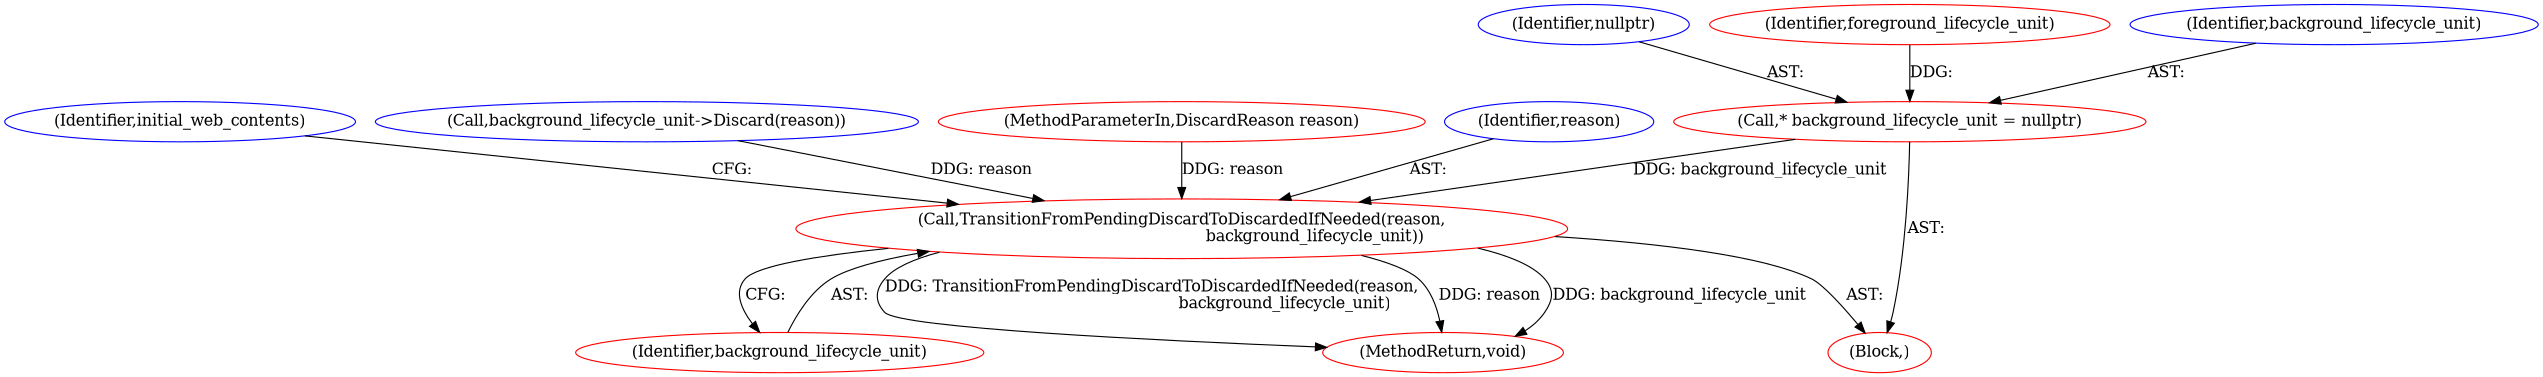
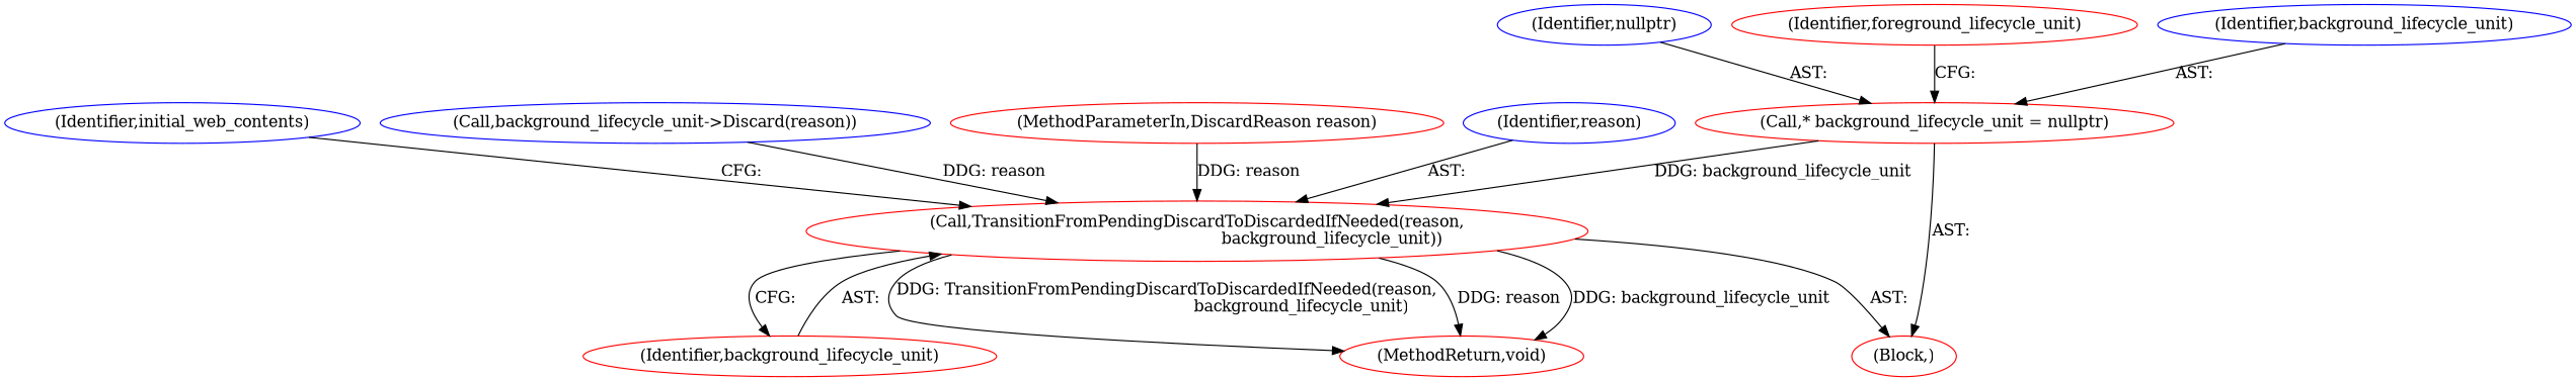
  digraph {
    node [color=red]
    n1 [label="(Call,* background_lifecycle_unit = nullptr)"]
    n2 [label="(Call,TransitionFromPendingDiscardToDiscardedIfNeeded(reason,\n                                                     background_lifecycle_unit))"]
    n3 [label="(Block,)"]
    n4 [label="(Identifier,background_lifecycle_unit)"]
    n5 [label="(MethodReturn,void)"]
    n6 [color=blue label="(Identifier,nullptr)"]
    n7 [color=blue label="(Identifier,initial_web_contents)"]
    n8 [color=blue label="(Call,background_lifecycle_unit->Discard(reason))"]
    n9 [label="(Identifier,foreground_lifecycle_unit)"]
    n10 [label="(MethodParameterIn,DiscardReason reason)"]
    n11 [color=blue label="(Identifier,reason)"]
    n12 [color=blue label="(Identifier,background_lifecycle_unit)"]
    n1 -> n2 [label="DDG: background_lifecycle_unit"]
    n1 -> n3 [label="AST: "]
    n2 -> n3 [label="AST: "]
    n2 -> n4 [label="CFG: "]
    n2 -> n5 [label="DDG: TransitionFromPendingDiscardToDiscardedIfNeeded(reason,\n                                                     background_lifecycle_unit)"]
    n2 -> n5 [label="DDG: reason"]
    n2 -> n5 [label="DDG: background_lifecycle_unit"]
    n4 -> n2 [label="AST: "]
    n6 -> n1 [label="AST: "]
    n7 -> n2 [label="CFG: "]
    n8 -> n2 [label="DDG: reason"]
-   n9 -> n1 [label="DDG: "]
+   n9 -> n1 [label="CFG: "]
    n10 -> n2 [label="DDG: reason"]
    n11 -> n2 [label="AST: "]
    n12 -> n1 [label="AST: "]
  }
